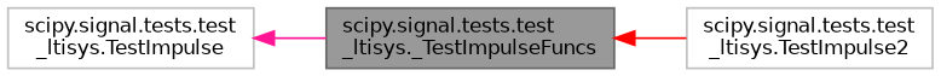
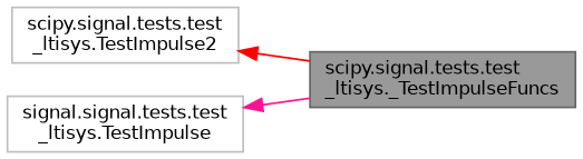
  digraph {
    rankdir=LR
    node [color=grey75 fillcolor=white fontname=Helvetica fontsize=10 shape=box style=filled]
    edge [dir=back fontname=Helvetica fontsize=10 labelfontname=Helvetica labelfontsize=10 style=solid]
    n1 [color=gray40 fillcolor=grey60 fontcolor=black height=0.2 label="scipy.signal.tests.test\l_ltisys._TestImpulseFuncs" width=0.4]
    n2 [height=0.2 label="scipy.signal.tests.test\l_ltisys.TestImpulse2" width=0.4]
-   n3 [height=0.2 label="scipy.signal.tests.test\l_ltisys.TestImpulse" width=0.4]
-   n1 -> n2 [color=red]
+   n3 [height=0.2 label="signal.signal.tests.test\l_ltisys.TestImpulse" width=0.4]
+   n2 -> n1 [color=red]
    n3 -> n1 [color=deeppink]
  }
